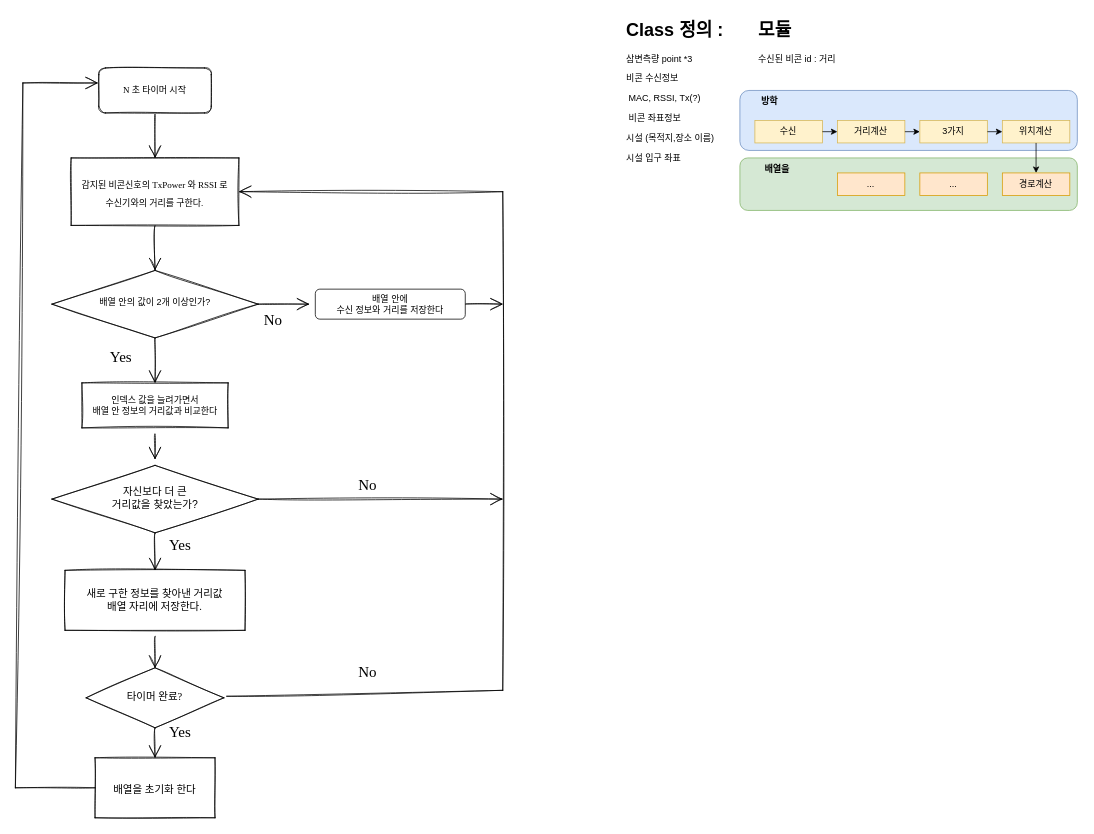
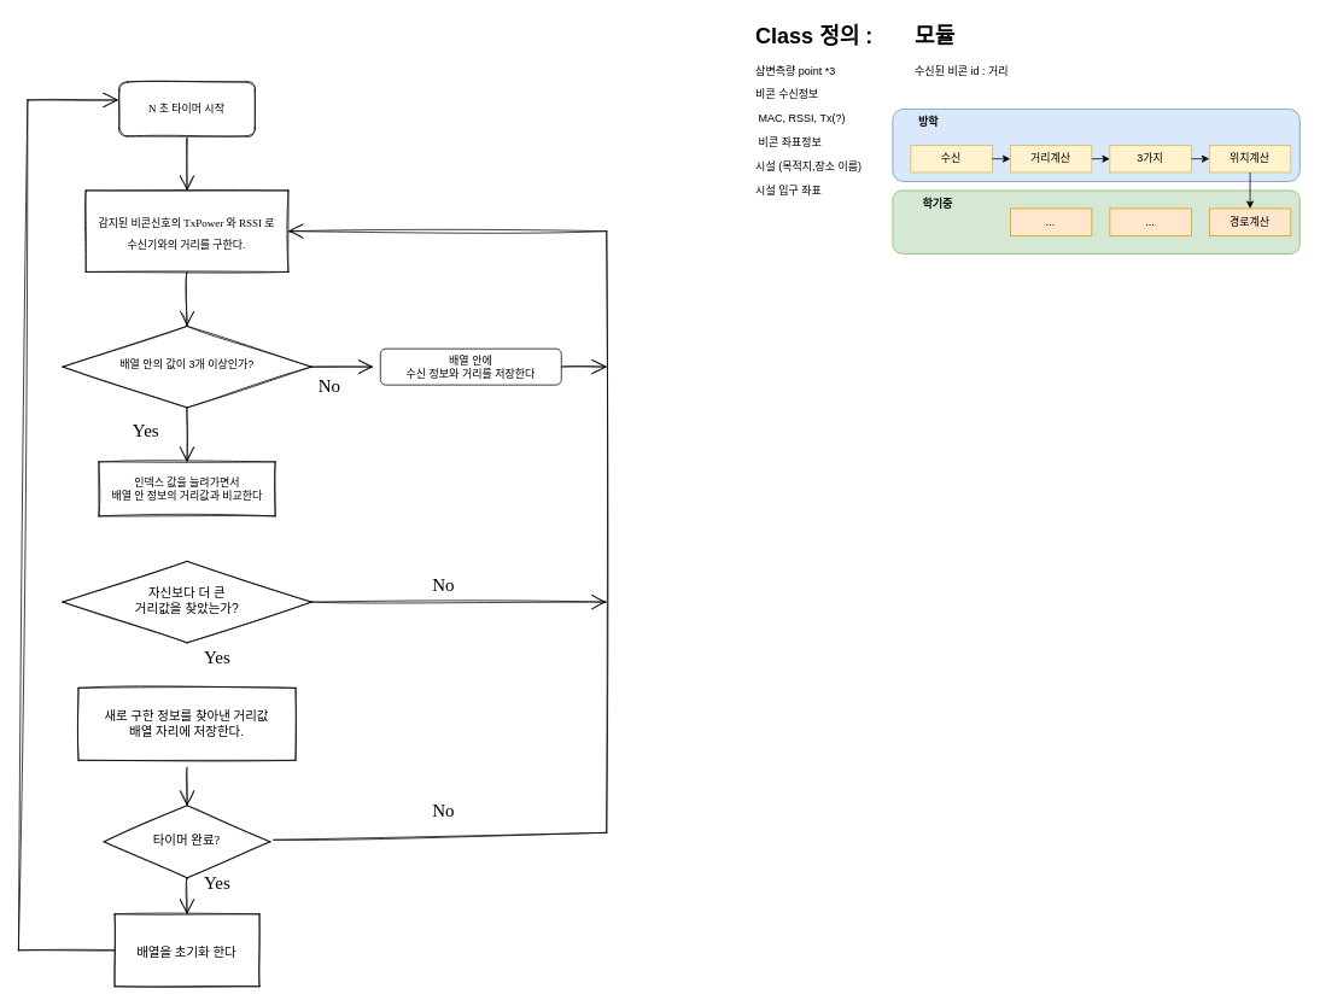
  <mxCell id="0" />
  <mxCell id="1" parent="0" />
  <mxCell id="2" value="" style="rounded=1;whiteSpace=wrap;html=1;fillColor=#d5e8d4;strokeColor=#82b366;" vertex="1" parent="1"><mxGeometry x="986.25" y="210" width="450" height="70" as="geometry" /></mxCell>
  <mxCell id="3" value="" style="rounded=1;whiteSpace=wrap;html=1;fillColor=#dae8fc;strokeColor=#6c8ebf;" vertex="1" parent="1"><mxGeometry x="986.25" y="120" width="450" height="80" as="geometry" /></mxCell>
  <mxCell id="4" style="edgeStyle=none;curved=1;rounded=0;sketch=1;hachureGap=4;orthogonalLoop=1;jettySize=auto;html=1;exitX=0.5;exitY=1;exitDx=0;exitDy=0;fontFamily=Architects Daughter;fontSource=https%3A%2F%2Ffonts.googleapis.com%2Fcss%3Ffamily%3DArchitects%2BDaughter;fontSize=11;endArrow=open;startSize=14;endSize=14;sourcePerimeterSpacing=8;targetPerimeterSpacing=8;entryX=0.5;entryY=0;entryDx=0;entryDy=0;" parent="1" source="6" target="13" edge="1"><mxGeometry relative="1" as="geometry"><mxPoint x="206.25" y="482" as="targetPoint" /></mxGeometry></mxCell>
  <mxCell id="5" style="edgeStyle=none;rounded=0;sketch=1;hachureGap=4;orthogonalLoop=1;jettySize=auto;html=1;exitX=1;exitY=0.5;exitDx=0;exitDy=0;fontFamily=Architects Daughter;fontSource=https%3A%2F%2Ffonts.googleapis.com%2Fcss%3Ffamily%3DArchitects%2BDaughter;fontSize=11;endArrow=open;startSize=14;endSize=14;sourcePerimeterSpacing=8;targetPerimeterSpacing=8;" parent="1" source="6" target="9" edge="1"><mxGeometry relative="1" as="geometry" /></mxCell>
- <mxCell id="6" value="배열 안의 값이 2개 이상인가?" style="rhombus;whiteSpace=wrap;html=1;shadow=0;fontFamily=Helvetica;fontSize=12;align=center;strokeWidth=1;spacing=6;spacingTop=-4;sketch=1;" parent="1" vertex="1"><mxGeometry x="68.76" y="360" width="275" height="90" as="geometry" /></mxCell>
+ <mxCell id="6" value="배열 안의 값이 3개 이상인가?" style="rhombus;whiteSpace=wrap;html=1;shadow=0;fontFamily=Helvetica;fontSize=12;align=center;strokeWidth=1;spacing=6;spacingTop=-4;sketch=1;" parent="1" vertex="1"><mxGeometry x="68.76" y="360" width="275" height="90" as="geometry" /></mxCell>
  <mxCell id="7" style="edgeStyle=none;curved=1;rounded=1;sketch=1;hachureGap=4;orthogonalLoop=1;jettySize=auto;html=1;exitX=1;exitY=0.5;exitDx=0;exitDy=0;fontFamily=Architects Daughter;fontSource=https%3A%2F%2Ffonts.googleapis.com%2Fcss%3Ffamily%3DArchitects%2BDaughter;fontSize=12;endArrow=open;startSize=14;endSize=14;sourcePerimeterSpacing=8;targetPerimeterSpacing=8;" parent="1" source="9" edge="1"><mxGeometry relative="1" as="geometry"><mxPoint x="562" y="405" as="targetPoint" /></mxGeometry></mxCell>
  <mxCell id="8" style="edgeStyle=none;curved=1;rounded=1;sketch=1;hachureGap=4;orthogonalLoop=1;jettySize=auto;html=1;exitX=1;exitY=0.5;exitDx=0;exitDy=0;fontFamily=Architects Daughter;fontSource=https%3A%2F%2Ffonts.googleapis.com%2Fcss%3Ffamily%3DArchitects%2BDaughter;fontSize=12;endArrow=open;startSize=14;endSize=14;sourcePerimeterSpacing=8;targetPerimeterSpacing=8;" parent="1" source="9" edge="1"><mxGeometry relative="1" as="geometry"><mxPoint x="670" y="405" as="targetPoint" /></mxGeometry></mxCell>
  <mxCell id="9" value="배열 안에&lt;br&gt;수신 정보와 거리를 저장한다" style="rounded=1;whiteSpace=wrap;html=1;fontSize=12;glass=0;strokeWidth=1;shadow=0;" parent="1" vertex="1"><mxGeometry x="420" y="385" width="200" height="40" as="geometry" /></mxCell>
  <mxCell id="10" style="edgeStyle=none;curved=1;rounded=0;sketch=1;hachureGap=4;orthogonalLoop=1;jettySize=auto;html=1;exitX=0.5;exitY=1;exitDx=0;exitDy=0;entryX=0.5;entryY=0;entryDx=0;entryDy=0;fontFamily=Architects Daughter;fontSource=https%3A%2F%2Ffonts.googleapis.com%2Fcss%3Ffamily%3DArchitects%2BDaughter;fontSize=11;endArrow=open;startSize=14;endSize=14;sourcePerimeterSpacing=8;targetPerimeterSpacing=8;" parent="1" source="11" target="6" edge="1"><mxGeometry relative="1" as="geometry" /></mxCell>
  <mxCell id="11" value="&lt;font style=&quot;font-size: 12px&quot;&gt;감지된 비콘신호의 TxPower 와 RSSI 로&lt;br&gt;수신기와의 거리를 구한다.&lt;/font&gt;" style="rounded=0;whiteSpace=wrap;html=1;sketch=1;hachureGap=4;fontFamily=Architects Daughter;fontSource=https%3A%2F%2Ffonts.googleapis.com%2Fcss%3Ffamily%3DArchitects%2BDaughter;fontSize=20;" parent="1" vertex="1"><mxGeometry x="94.38" y="210" width="223.75" height="90" as="geometry" /></mxCell>
- <mxCell id="12" style="edgeStyle=none;curved=1;rounded=0;sketch=1;hachureGap=4;orthogonalLoop=1;jettySize=auto;html=1;fontFamily=Architects Daughter;fontSource=https%3A%2F%2Ffonts.googleapis.com%2Fcss%3Ffamily%3DArchitects%2BDaughter;fontSize=11;endArrow=open;startSize=14;endSize=14;sourcePerimeterSpacing=8;targetPerimeterSpacing=8;" parent="1" source="13" target="16" edge="1"><mxGeometry relative="1" as="geometry"><mxPoint x="208.75" y="582" as="targetPoint" /></mxGeometry></mxCell>
  <mxCell id="13" value="&lt;font style=&quot;font-size: 12px&quot;&gt;인덱스 값을 늘려가면서&lt;br&gt;배열 안 정보의 거리값과 비교한다&lt;/font&gt;" style="rounded=0;whiteSpace=wrap;html=1;sketch=1;hachureGap=4;fontFamily=Architects Daughter;fontSource=https%3A%2F%2Ffonts.googleapis.com%2Fcss%3Ffamily%3DArchitects%2BDaughter;fontSize=11;" parent="1" vertex="1"><mxGeometry x="108.75" y="510" width="195" height="60" as="geometry" /></mxCell>
- <mxCell id="14" style="edgeStyle=none;curved=1;rounded=0;sketch=1;hachureGap=4;orthogonalLoop=1;jettySize=auto;html=1;exitX=0.5;exitY=1;exitDx=0;exitDy=0;fontFamily=Architects Daughter;fontSource=https%3A%2F%2Ffonts.googleapis.com%2Fcss%3Ffamily%3DArchitects%2BDaughter;fontSize=11;endArrow=open;startSize=14;endSize=14;sourcePerimeterSpacing=8;targetPerimeterSpacing=8;entryX=0.5;entryY=0;entryDx=0;entryDy=0;" parent="1" source="16" target="18" edge="1"><mxGeometry relative="1" as="geometry"><mxPoint x="206.25" y="730" as="targetPoint" /></mxGeometry></mxCell>
  <mxCell id="15" style="edgeStyle=none;rounded=0;sketch=1;hachureGap=4;orthogonalLoop=1;jettySize=auto;html=1;exitX=1;exitY=0.5;exitDx=0;exitDy=0;fontFamily=Architects Daughter;fontSource=https%3A%2F%2Ffonts.googleapis.com%2Fcss%3Ffamily%3DArchitects%2BDaughter;fontSize=11;endArrow=open;startSize=14;endSize=14;sourcePerimeterSpacing=8;targetPerimeterSpacing=8;endFill=0;" parent="1" source="16" edge="1"><mxGeometry relative="1" as="geometry"><mxPoint x="670" y="665" as="targetPoint" /></mxGeometry></mxCell>
  <mxCell id="16" value="&lt;font style=&quot;font-size: 14px&quot;&gt;자신보다 더 큰&lt;br&gt;거리값을 찾았는가?&lt;/font&gt;" style="rhombus;whiteSpace=wrap;html=1;shadow=0;fontFamily=Helvetica;fontSize=12;align=center;strokeWidth=1;spacing=6;spacingTop=-4;sketch=1;" parent="1" vertex="1"><mxGeometry x="68.75" y="620" width="275" height="90" as="geometry" /></mxCell>
  <mxCell id="17" value="" style="edgeStyle=none;curved=1;rounded=0;sketch=1;hachureGap=4;orthogonalLoop=1;jettySize=auto;html=1;fontFamily=Architects Daughter;fontSource=https%3A%2F%2Ffonts.googleapis.com%2Fcss%3Ffamily%3DArchitects%2BDaughter;fontSize=11;endArrow=open;startSize=14;endSize=14;sourcePerimeterSpacing=8;targetPerimeterSpacing=8;entryX=0.5;entryY=0;entryDx=0;entryDy=0;" parent="1" source="18" target="24" edge="1"><mxGeometry relative="1" as="geometry" /></mxCell>
  <mxCell id="18" value="&lt;font style=&quot;font-size: 14px&quot;&gt;새로 구한 정보를 찾아낸 거리값&lt;br&gt;배열 자리에 저장한다.&lt;/font&gt;" style="rounded=0;whiteSpace=wrap;html=1;sketch=1;hachureGap=4;fontFamily=Architects Daughter;fontSource=https%3A%2F%2Ffonts.googleapis.com%2Fcss%3Ffamily%3DArchitects%2BDaughter;fontSize=11;" parent="1" vertex="1"><mxGeometry x="86.25" y="760" width="240" height="80" as="geometry" /></mxCell>
  <mxCell id="19" style="edgeStyle=none;curved=1;rounded=0;sketch=1;hachureGap=4;orthogonalLoop=1;jettySize=auto;html=1;exitX=0.5;exitY=1;exitDx=0;exitDy=0;entryX=0.5;entryY=0;entryDx=0;entryDy=0;fontFamily=Architects Daughter;fontSource=https%3A%2F%2Ffonts.googleapis.com%2Fcss%3Ffamily%3DArchitects%2BDaughter;fontSize=11;endArrow=open;startSize=14;endSize=14;sourcePerimeterSpacing=8;targetPerimeterSpacing=8;" parent="1" source="20" target="11" edge="1"><mxGeometry relative="1" as="geometry" /></mxCell>
  <mxCell id="20" value="N 초 타이머 시작" style="rounded=1;whiteSpace=wrap;html=1;fontSize=12;glass=0;strokeWidth=1;shadow=0;sketch=1;hachureGap=4;fontFamily=Architects Daughter;fontSource=https%3A%2F%2Ffonts.googleapis.com%2Fcss%3Ffamily%3DArchitects%2BDaughter;" parent="1" vertex="1"><mxGeometry x="131.26" y="90" width="150" height="60" as="geometry" /></mxCell>
  <mxCell id="21" style="edgeStyle=none;rounded=0;sketch=1;hachureGap=4;orthogonalLoop=1;jettySize=auto;html=1;fontFamily=Architects Daughter;fontSource=https%3A%2F%2Ffonts.googleapis.com%2Fcss%3Ffamily%3DArchitects%2BDaughter;fontSize=11;endArrow=open;startSize=14;endSize=14;sourcePerimeterSpacing=8;targetPerimeterSpacing=8;exitX=0;exitY=0.5;exitDx=0;exitDy=0;" parent="1" source="30" edge="1"><mxGeometry relative="1" as="geometry"><mxPoint x="130" y="110" as="targetPoint" /><Array as="points"><mxPoint x="20" y="1050" /><mxPoint x="30" y="110" /></Array></mxGeometry></mxCell>
  <mxCell id="22" style="edgeStyle=none;rounded=0;sketch=1;hachureGap=4;orthogonalLoop=1;jettySize=auto;html=1;fontFamily=Architects Daughter;fontSource=https%3A%2F%2Ffonts.googleapis.com%2Fcss%3Ffamily%3DArchitects%2BDaughter;fontSize=11;endArrow=open;startSize=14;endSize=14;sourcePerimeterSpacing=8;targetPerimeterSpacing=8;entryX=1;entryY=0.5;entryDx=0;entryDy=0;" parent="1" source="24" target="11" edge="1"><mxGeometry relative="1" as="geometry"><mxPoint x="670" y="230" as="targetPoint" /><Array as="points"><mxPoint x="670" y="920" /><mxPoint x="670" y="255" /></Array></mxGeometry></mxCell>
  <mxCell id="23" style="edgeStyle=none;curved=1;rounded=1;sketch=1;hachureGap=4;orthogonalLoop=1;jettySize=auto;html=1;exitX=0.5;exitY=1;exitDx=0;exitDy=0;entryX=0.5;entryY=0;entryDx=0;entryDy=0;fontFamily=Architects Daughter;fontSource=https%3A%2F%2Ffonts.googleapis.com%2Fcss%3Ffamily%3DArchitects%2BDaughter;fontSize=16;endArrow=open;startSize=14;endSize=14;sourcePerimeterSpacing=8;targetPerimeterSpacing=8;" parent="1" source="24" target="30" edge="1"><mxGeometry relative="1" as="geometry" /></mxCell>
  <mxCell id="24" value="&lt;font style=&quot;font-size: 14px&quot;&gt;타이머 완료?&lt;/font&gt;" style="rhombus;whiteSpace=wrap;html=1;sketch=1;hachureGap=4;fontFamily=Architects Daughter;fontSource=https%3A%2F%2Ffonts.googleapis.com%2Fcss%3Ffamily%3DArchitects%2BDaughter;fontSize=11;" parent="1" vertex="1"><mxGeometry x="114.37" y="890" width="183.75" height="80" as="geometry" /></mxCell>
  <mxCell id="25" value="Yes" style="text;strokeColor=none;fillColor=none;html=1;align=center;verticalAlign=middle;whiteSpace=wrap;rounded=0;sketch=1;hachureGap=4;fontFamily=Architects Daughter;fontSource=https%3A%2F%2Ffonts.googleapis.com%2Fcss%3Ffamily%3DArchitects%2BDaughter;fontSize=20;" parent="1" vertex="1"><mxGeometry x="131.25" y="460" width="60" height="30" as="geometry" /></mxCell>
  <mxCell id="26" value="Yes" style="text;strokeColor=none;fillColor=none;html=1;align=center;verticalAlign=middle;whiteSpace=wrap;rounded=0;sketch=1;hachureGap=4;fontFamily=Architects Daughter;fontSource=https%3A%2F%2Ffonts.googleapis.com%2Fcss%3Ffamily%3DArchitects%2BDaughter;fontSize=20;" parent="1" vertex="1"><mxGeometry x="210" y="710" width="60" height="30" as="geometry" /></mxCell>
  <mxCell id="27" value="Yes" style="text;strokeColor=none;fillColor=none;html=1;align=center;verticalAlign=middle;whiteSpace=wrap;rounded=0;sketch=1;hachureGap=4;fontFamily=Architects Daughter;fontSource=https%3A%2F%2Ffonts.googleapis.com%2Fcss%3Ffamily%3DArchitects%2BDaughter;fontSize=20;" parent="1" vertex="1"><mxGeometry x="210" y="960" width="60" height="30" as="geometry" /></mxCell>
  <mxCell id="28" value="No" style="text;strokeColor=none;fillColor=none;html=1;align=center;verticalAlign=middle;whiteSpace=wrap;rounded=0;sketch=1;hachureGap=4;fontFamily=Architects Daughter;fontSource=https%3A%2F%2Ffonts.googleapis.com%2Fcss%3Ffamily%3DArchitects%2BDaughter;fontSize=20;" parent="1" vertex="1"><mxGeometry x="334" y="410" width="60" height="30" as="geometry" /></mxCell>
  <mxCell id="29" value="No" style="text;strokeColor=none;fillColor=none;html=1;align=center;verticalAlign=middle;whiteSpace=wrap;rounded=0;sketch=1;hachureGap=4;fontFamily=Architects Daughter;fontSource=https%3A%2F%2Ffonts.googleapis.com%2Fcss%3Ffamily%3DArchitects%2BDaughter;fontSize=20;" parent="1" vertex="1"><mxGeometry x="460" y="630" width="60" height="30" as="geometry" /></mxCell>
  <mxCell id="30" value="&lt;font style=&quot;font-size: 14px&quot;&gt;배열을 초기화 한다&lt;/font&gt;" style="rounded=0;whiteSpace=wrap;html=1;sketch=1;hachureGap=4;fontFamily=Architects Daughter;fontSource=https%3A%2F%2Ffonts.googleapis.com%2Fcss%3Ffamily%3DArchitects%2BDaughter;fontSize=20;" parent="1" vertex="1"><mxGeometry x="126.25" y="1010" width="160" height="80" as="geometry" /></mxCell>
  <mxCell id="31" value="No" style="text;strokeColor=none;fillColor=none;html=1;align=center;verticalAlign=middle;whiteSpace=wrap;rounded=0;sketch=1;hachureGap=4;fontFamily=Architects Daughter;fontSource=https%3A%2F%2Ffonts.googleapis.com%2Fcss%3Ffamily%3DArchitects%2BDaughter;fontSize=20;" parent="1" vertex="1"><mxGeometry x="460" y="880" width="60" height="30" as="geometry" /></mxCell>
  <mxCell id="32" value="&lt;h1&gt;Class 정의 :&lt;/h1&gt;&lt;p&gt;삼변측량 point *3&lt;/p&gt;&lt;p&gt;비콘 수신정보&lt;/p&gt;&lt;p&gt;&lt;span style=&quot;white-space: pre&quot;&gt; &lt;/span&gt;MAC, RSSI, Tx(?)&lt;br&gt;&lt;/p&gt;&lt;p&gt;&lt;span style=&quot;white-space: pre&quot;&gt; &lt;/span&gt;비콘 좌표정보&lt;br&gt;&lt;/p&gt;&lt;p&gt;시설 (목적지,장소 이름)&lt;/p&gt;&lt;p&gt;시설 입구 좌표&lt;/p&gt;" style="text;html=1;strokeColor=none;fillColor=none;spacing=5;spacingTop=-20;whiteSpace=wrap;overflow=hidden;rounded=0;" vertex="1" parent="1"><mxGeometry x="830" y="20" width="190" height="260" as="geometry" /></mxCell>
  <mxCell id="33" value="&lt;h1&gt;모듈&lt;/h1&gt;&lt;p&gt;수신된 비콘 id : 거리&lt;/p&gt;" style="text;html=1;strokeColor=none;fillColor=none;spacing=5;spacingTop=-20;whiteSpace=wrap;overflow=hidden;rounded=0;" vertex="1" parent="1"><mxGeometry x="1006.25" y="20" width="190" height="120" as="geometry" /></mxCell>
  <mxCell id="34" value="" style="group" vertex="1" connectable="0" parent="1"><mxGeometry x="1006.25" y="160" width="420" height="30" as="geometry" /></mxCell>
  <mxCell id="35" value="수신" style="rounded=0;whiteSpace=wrap;html=1;fillColor=#fff2cc;strokeColor=#d6b656;" vertex="1" parent="34"><mxGeometry width="90" height="30" as="geometry" /></mxCell>
  <mxCell id="36" value="거리계산" style="rounded=0;whiteSpace=wrap;html=1;fillColor=#fff2cc;strokeColor=#d6b656;" vertex="1" parent="34"><mxGeometry x="110" width="90" height="30" as="geometry" /></mxCell>
  <mxCell id="37" style="edgeStyle=orthogonalEdgeStyle;rounded=0;orthogonalLoop=1;jettySize=auto;html=1;exitX=1;exitY=0.5;exitDx=0;exitDy=0;entryX=0;entryY=0.5;entryDx=0;entryDy=0;" edge="1" parent="34" source="35" target="36"><mxGeometry relative="1" as="geometry" /></mxCell>
  <mxCell id="38" value="3가지" style="rounded=0;whiteSpace=wrap;html=1;fillColor=#fff2cc;strokeColor=#d6b656;" vertex="1" parent="34"><mxGeometry x="220" width="90" height="30" as="geometry" /></mxCell>
  <mxCell id="39" style="edgeStyle=orthogonalEdgeStyle;rounded=0;orthogonalLoop=1;jettySize=auto;html=1;exitX=1;exitY=0.5;exitDx=0;exitDy=0;entryX=0;entryY=0.5;entryDx=0;entryDy=0;" edge="1" parent="34" source="36" target="38"><mxGeometry relative="1" as="geometry" /></mxCell>
  <mxCell id="40" value="위치계산" style="rounded=0;whiteSpace=wrap;html=1;fillColor=#fff2cc;strokeColor=#d6b656;" vertex="1" parent="34"><mxGeometry x="330" width="90" height="30" as="geometry" /></mxCell>
  <mxCell id="41" style="edgeStyle=orthogonalEdgeStyle;rounded=0;orthogonalLoop=1;jettySize=auto;html=1;exitX=1;exitY=0.5;exitDx=0;exitDy=0;entryX=0;entryY=0.5;entryDx=0;entryDy=0;" edge="1" parent="34" source="38" target="40"><mxGeometry relative="1" as="geometry" /></mxCell>
  <mxCell id="42" value="경로계산" style="rounded=0;whiteSpace=wrap;html=1;fillColor=#ffe6cc;strokeColor=#d79b00;" vertex="1" parent="1"><mxGeometry x="1336.25" y="230" width="90" height="30" as="geometry" /></mxCell>
  <mxCell id="43" style="edgeStyle=orthogonalEdgeStyle;rounded=0;orthogonalLoop=1;jettySize=auto;html=1;exitX=0.5;exitY=1;exitDx=0;exitDy=0;entryX=0.5;entryY=0;entryDx=0;entryDy=0;" edge="1" parent="1" source="40" target="42"><mxGeometry relative="1" as="geometry" /></mxCell>
  <mxCell id="44" value="&lt;b&gt;방학&lt;/b&gt;" style="text;html=1;strokeColor=none;fillColor=none;align=center;verticalAlign=middle;whiteSpace=wrap;rounded=0;" vertex="1" parent="1"><mxGeometry x="996.25" y="120" width="60" height="30" as="geometry" /></mxCell>
- <mxCell id="45" value="&lt;b&gt;배열을&lt;/b&gt;" style="text;html=1;strokeColor=none;fillColor=none;align=center;verticalAlign=middle;whiteSpace=wrap;rounded=0;" vertex="1" parent="1"><mxGeometry x="1006.25" y="210" width="60" height="30" as="geometry" /></mxCell>
+ <mxCell id="45" value="&lt;b&gt;학기중&lt;/b&gt;" style="text;html=1;strokeColor=none;fillColor=none;align=center;verticalAlign=middle;whiteSpace=wrap;rounded=0;" vertex="1" parent="1"><mxGeometry x="1006.25" y="210" width="60" height="30" as="geometry" /></mxCell>
  <mxCell id="46" value="..." style="rounded=0;whiteSpace=wrap;html=1;fillColor=#ffe6cc;strokeColor=#d79b00;" vertex="1" parent="1"><mxGeometry x="1226.25" y="230" width="90" height="30" as="geometry" /></mxCell>
  <mxCell id="47" value="..." style="rounded=0;whiteSpace=wrap;html=1;fillColor=#ffe6cc;strokeColor=#d79b00;" vertex="1" parent="1"><mxGeometry x="1116.25" y="230" width="90" height="30" as="geometry" /></mxCell>
